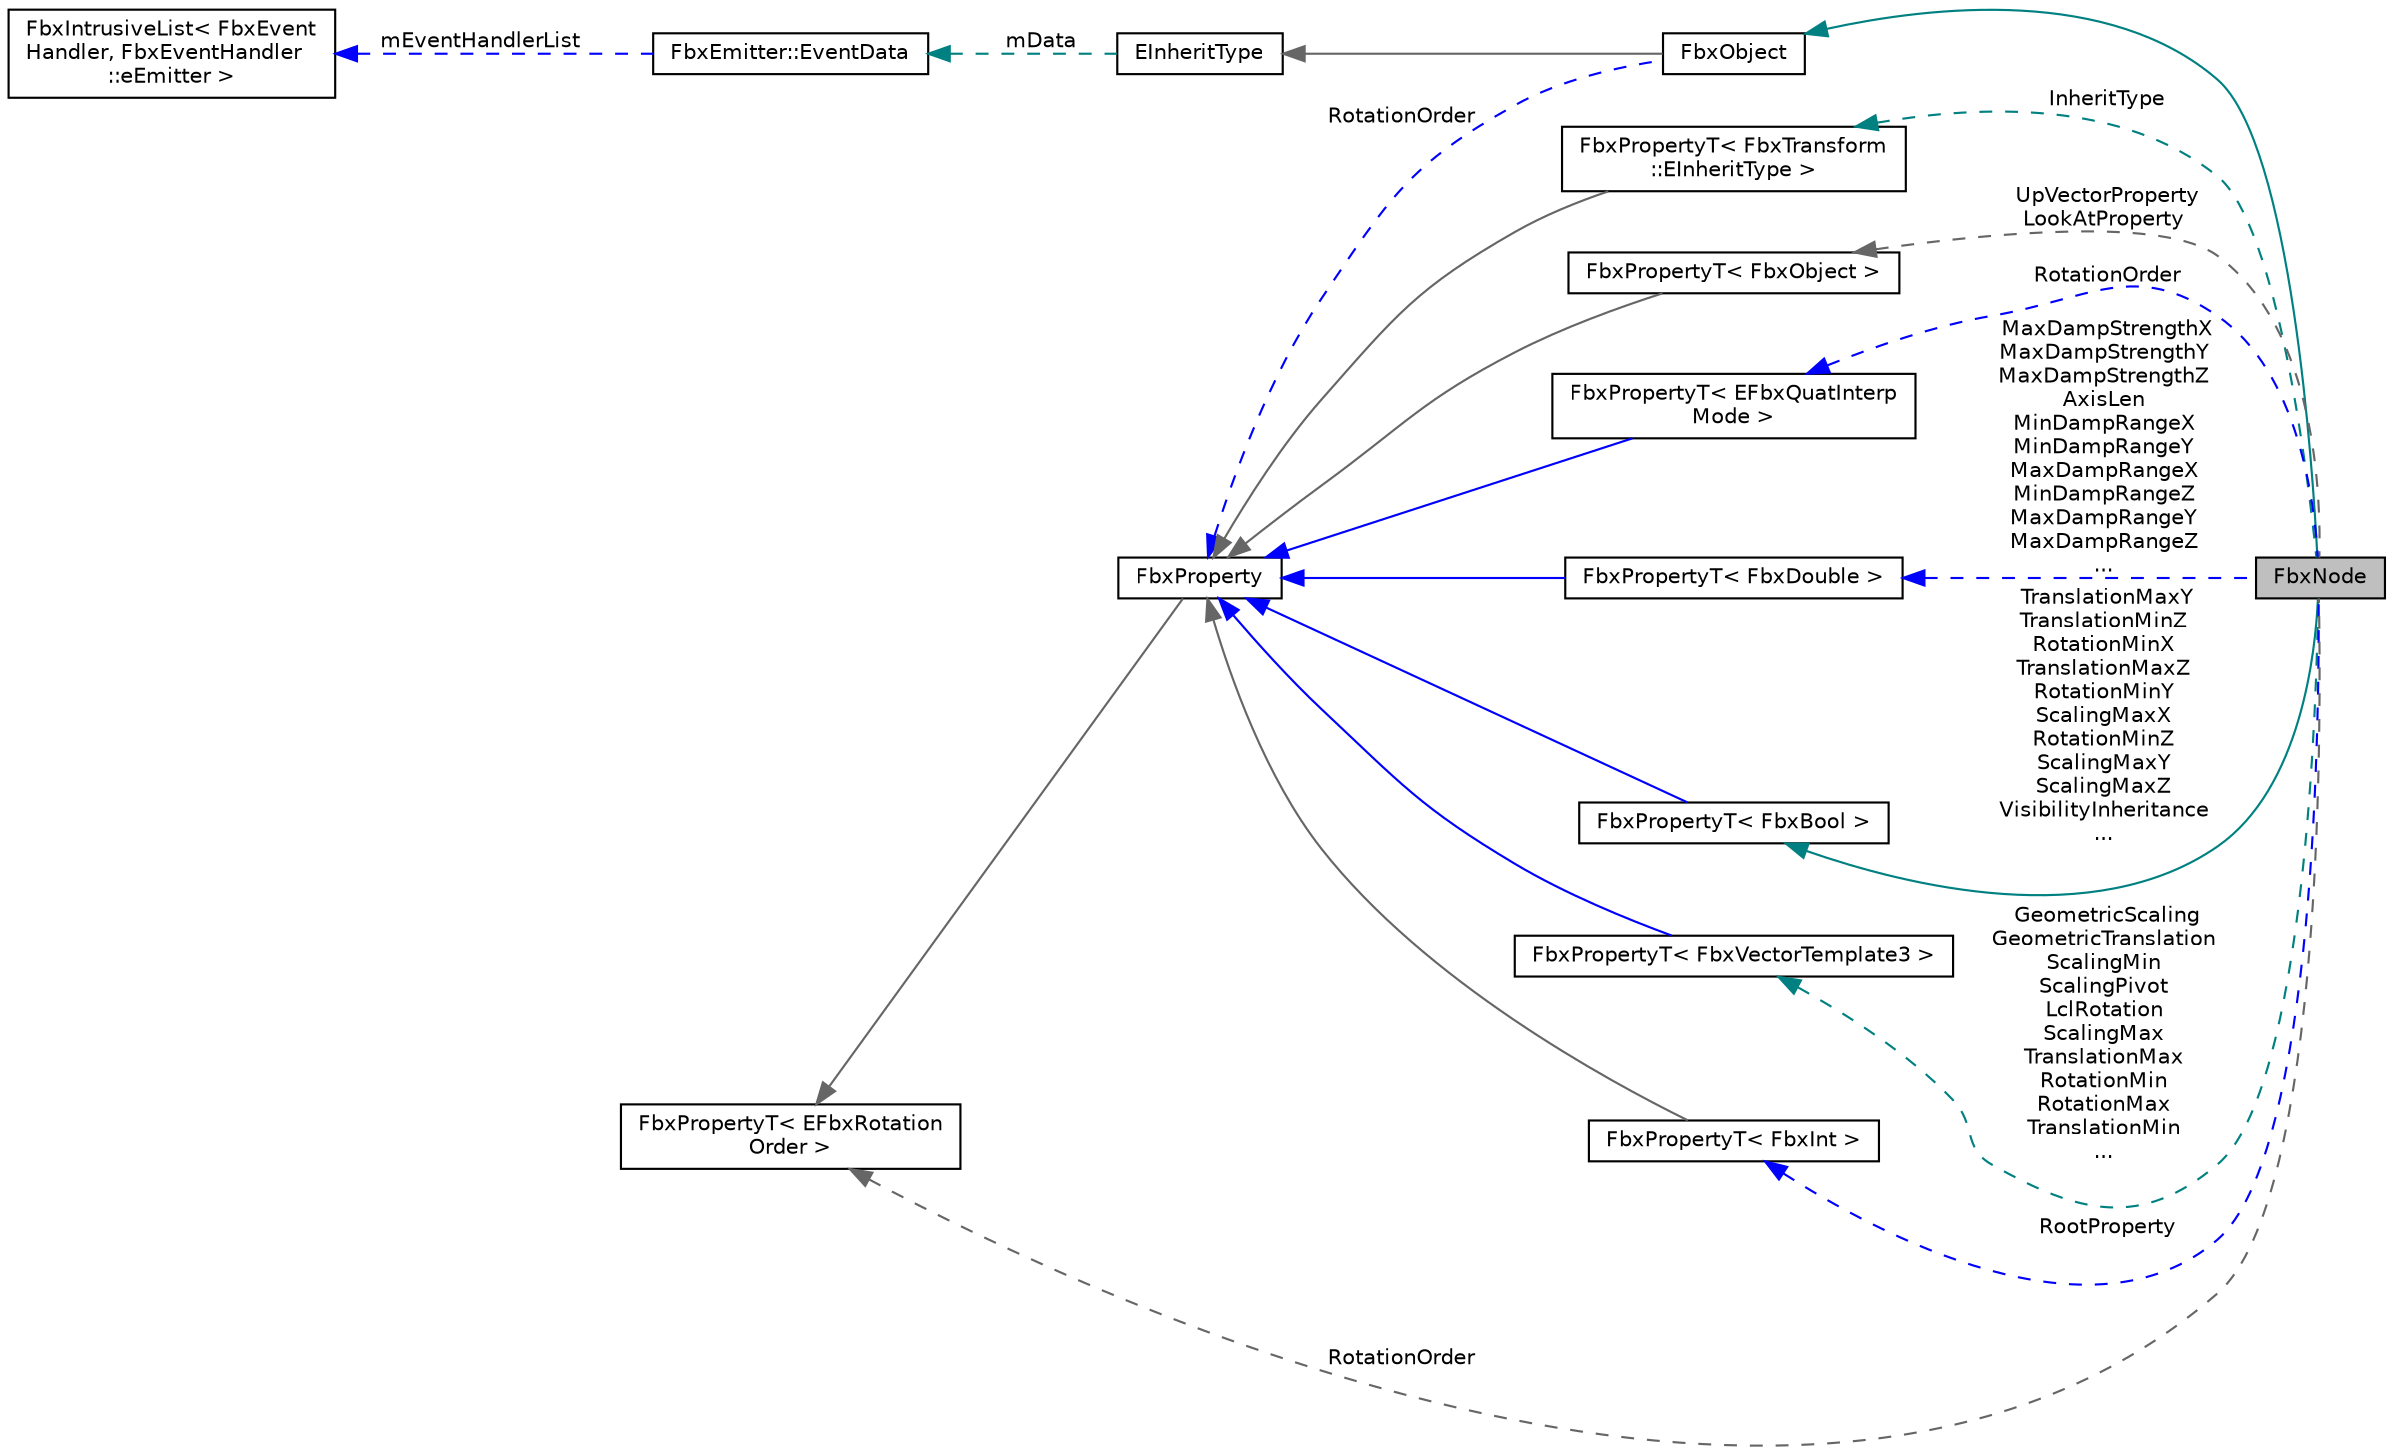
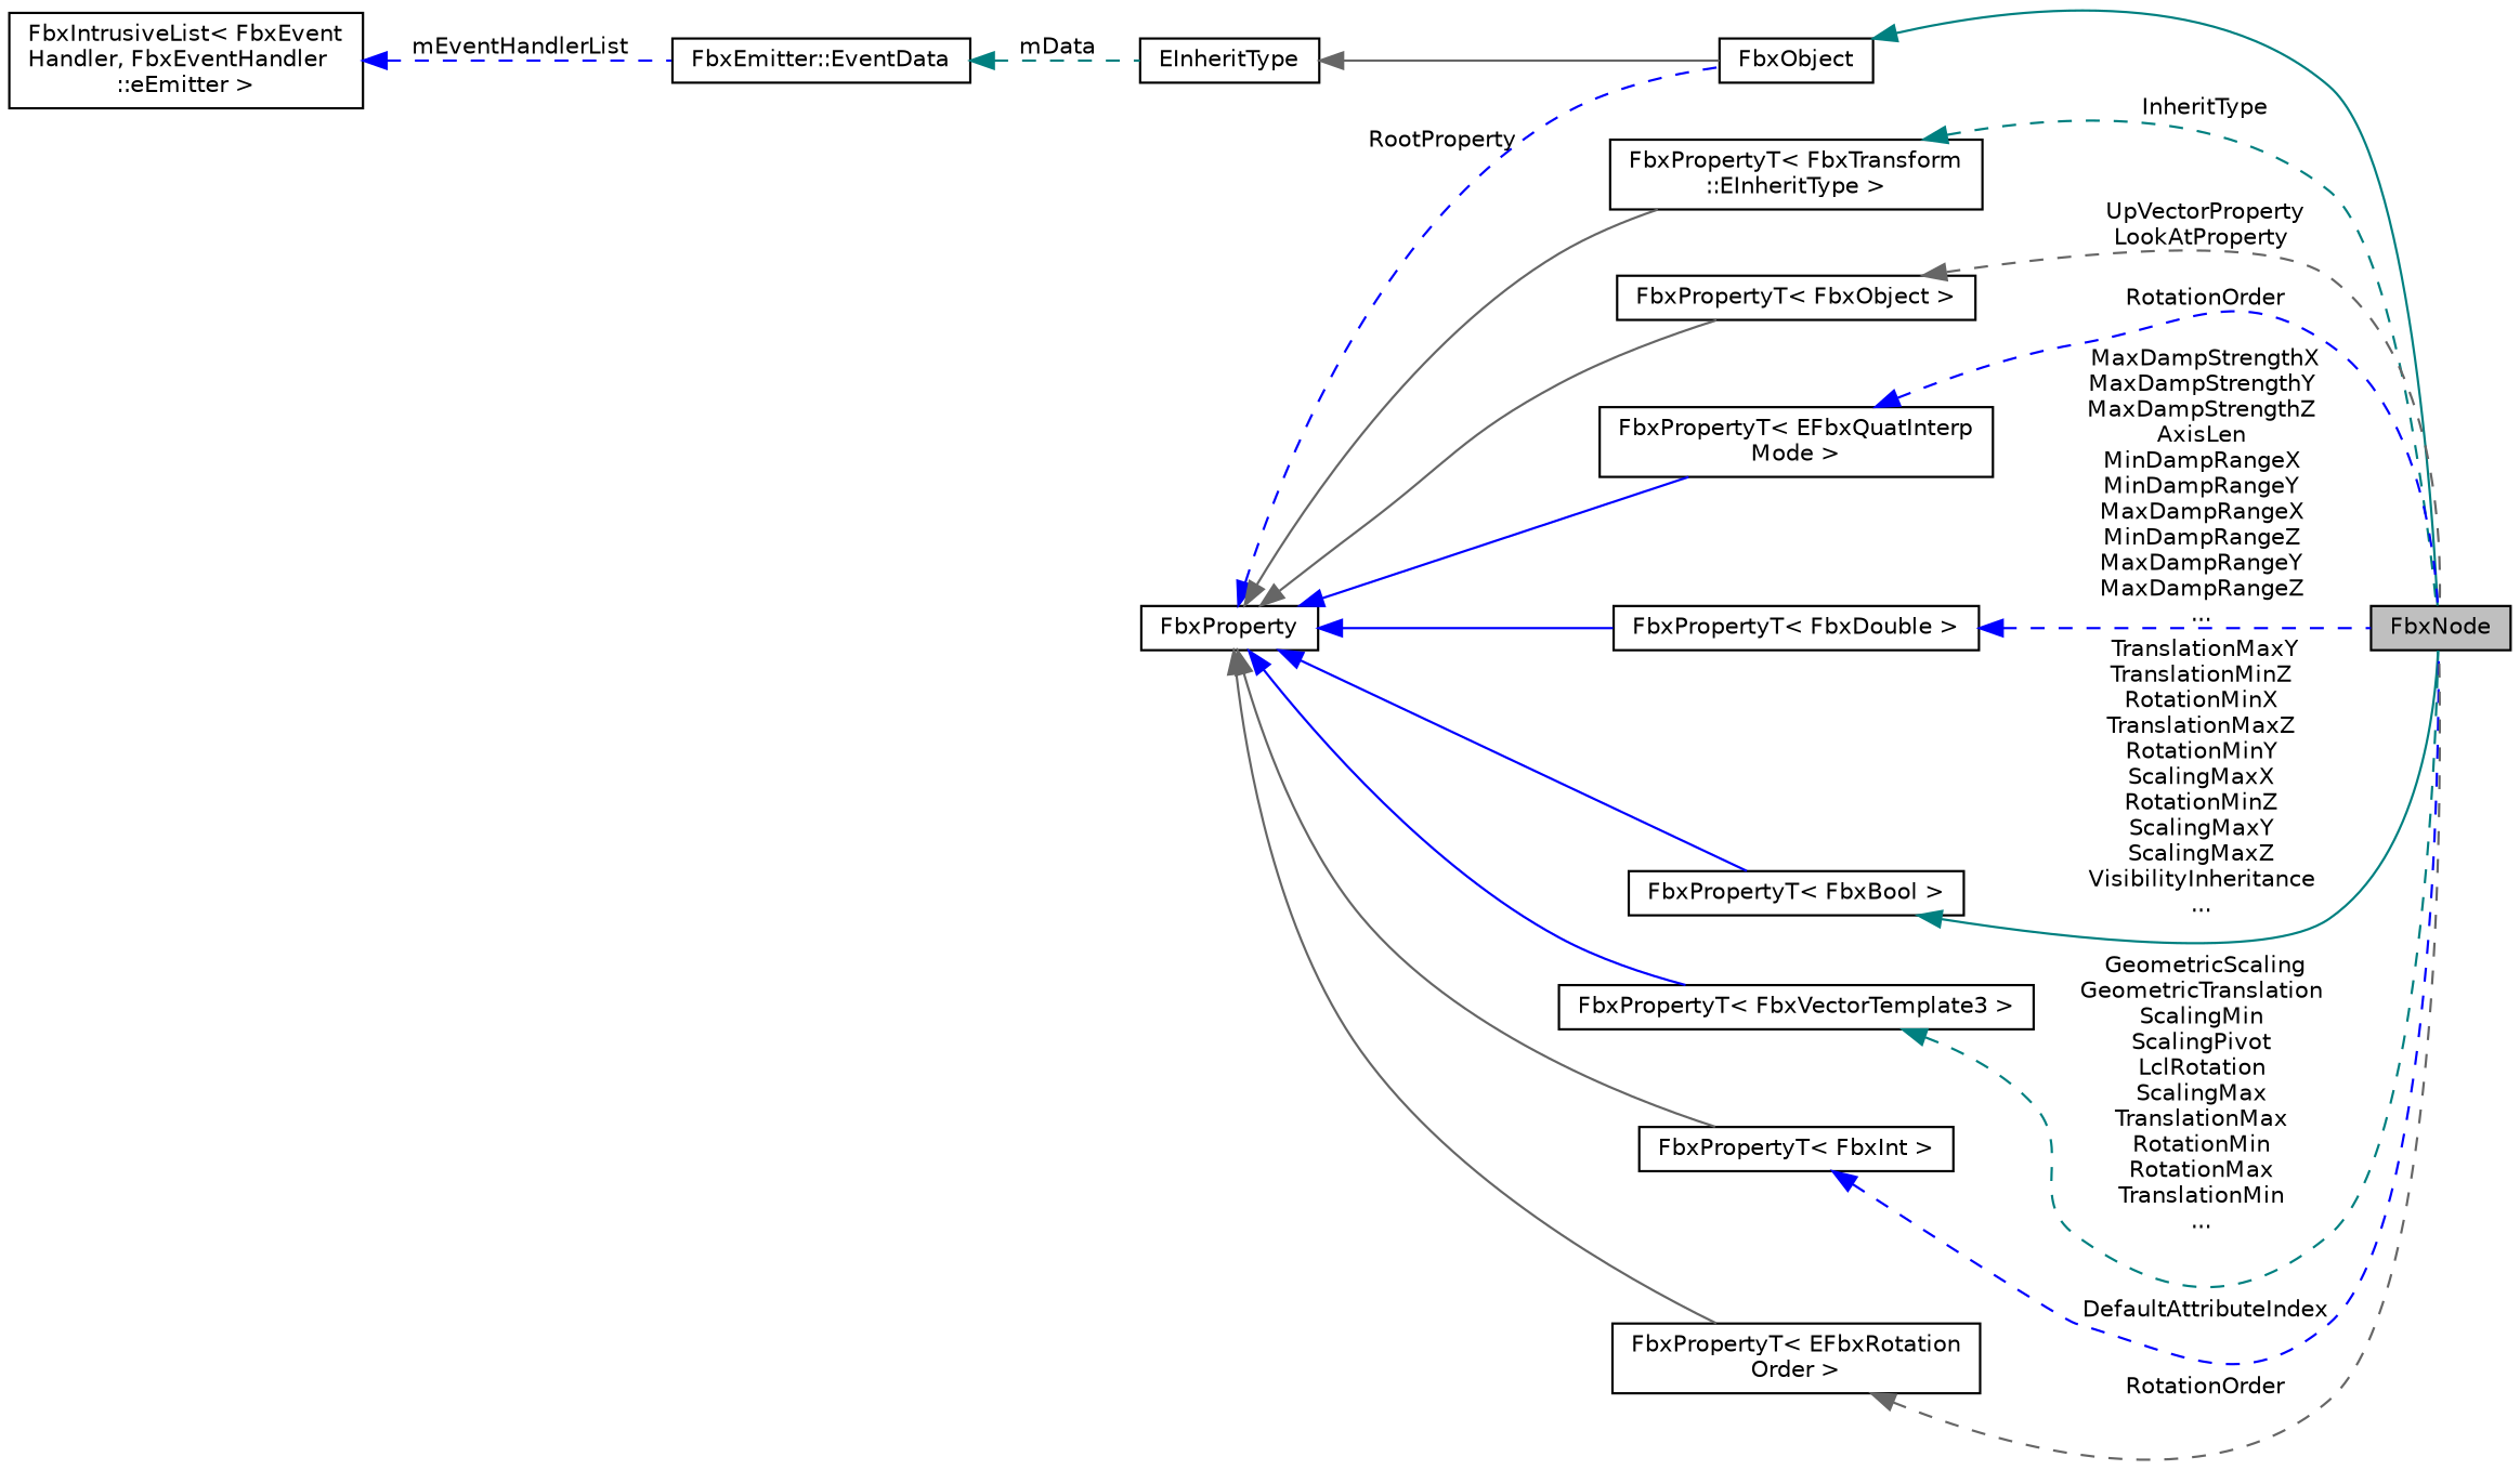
  digraph {
    rankdir=LR
    node [color=black fillcolor=white fontname=Helvetica fontsize=10 shape=record style=filled]
    edge [color=blue dir=back fontname=Helvetica fontsize=10 labelfontname=Helvetica labelfontsize=10 style=solid]
    n1 [fillcolor=grey75 fontcolor=black height=0.2 label=FbxNode width=0.4]
    n2 [height=0.2 label=FbxObject width=0.4]
    n3 [height=0.2 label=EInheritType width=0.4]
    n4 [height=0.2 label="FbxEmitter::EventData" width=0.4]
    n5 [height=0.2 label="FbxIntrusiveList\< FbxEvent\lHandler, FbxEventHandler\l::eEmitter \>" width=0.4]
    n6 [height=0.2 label=FbxProperty width=0.4]
    n7 [height=0.2 label="FbxPropertyT\< FbxTransform\l::EInheritType \>" width=0.4]
    n8 [height=0.2 label="FbxPropertyT\< FbxObject \>" width=0.4]
    n9 [height=0.2 label="FbxPropertyT\< EFbxQuatInterp\lMode \>" width=0.4]
    n10 [height=0.2 label="FbxPropertyT\< FbxDouble \>" width=0.4]
    n11 [height=0.2 label="FbxPropertyT\< FbxBool \>" width=0.4]
    n12 [height=0.2 label="FbxPropertyT\< FbxVectorTemplate3 \>" width=0.4]
    n13 [height=0.2 label="FbxPropertyT\< FbxInt \>" width=0.4]
    n14 [height=0.2 label="FbxPropertyT\< EFbxRotation\lOrder \>" width=0.4]
    n2 -> n1 [color=teal]
    n3 -> n2 [color=gray40]
    n4 -> n3 [color=teal label=" mData" style=dashed]
    n5 -> n4 [label=" mEventHandlerList" style=dashed]
-   n6 -> n2 [label=" RotationOrder" style=dashed]
+   n6 -> n2 [label=" RootProperty" style=dashed]
    n6 -> n7 [color=gray40]
    n6 -> n8 [color=gray40]
    n6 -> n9
    n6 -> n10
    n6 -> n11
    n6 -> n12
    n6 -> n13 [color=gray40]
-   n14 -> n6 [color=gray40]
+   n6 -> n14 [color=gray40]
    n7 -> n1 [color=teal label=" InheritType" style=dashed]
    n8 -> n1 [color=gray40 label=" UpVectorProperty\nLookAtProperty" style=dashed]
    n9 -> n1 [label=" RotationOrder" style=dashed]
    n10 -> n1 [label=" MaxDampStrengthX\nMaxDampStrengthY\nMaxDampStrengthZ\nAxisLen\nMinDampRangeX\nMinDampRangeY\nMaxDampRangeX\nMinDampRangeZ\nMaxDampRangeY\nMaxDampRangeZ\n..." style=dashed]
    n11 -> n1 [color=teal label=" TranslationMaxY\nTranslationMinZ\nRotationMinX\nTranslationMaxZ\nRotationMinY\nScalingMaxX\nRotationMinZ\nScalingMaxY\nScalingMaxZ\nVisibilityInheritance\n..."]
    n12 -> n1 [color=teal label=" GeometricScaling\nGeometricTranslation\nScalingMin\nScalingPivot\nLclRotation\nScalingMax\nTranslationMax\nRotationMin\nRotationMax\nTranslationMin\n..." style=dashed]
-   n13 -> n1 [label=" RootProperty" style=dashed]
+   n13 -> n1 [label=" DefaultAttributeIndex" style=dashed]
    n14 -> n1 [color=gray40 label=" RotationOrder" style=dashed]
  }
